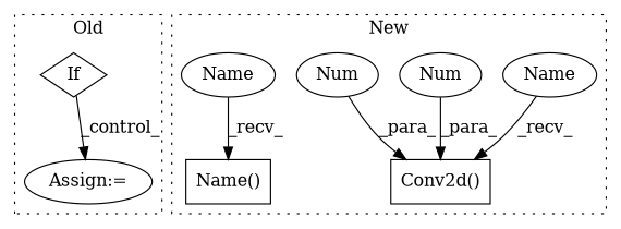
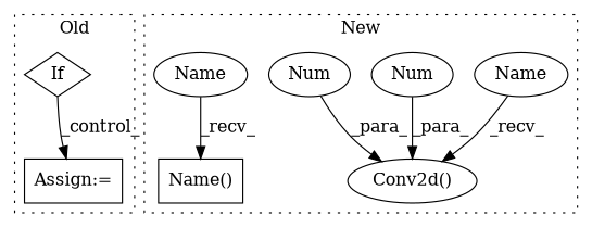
  digraph {
    node [a=75 l=2 s=5864 shape=ellipse]
    n1 [a=96 l=3 label=If s=5628 shape=diamond]
-   n2 [a=68 l=3 label="Assign:=" s=5804]
-   n3 [l="10,49" label="Conv2d()" s="5934,5949" shape=box]
+   n2 [a=68 l=3 label="Assign:=" s=5804 shape=box]
+   n3 [l="10,49" label="Conv2d()" s="5934,5949"]
    n4 [a=76 label=Num s=5947]
    n5 [a=76 l=1 label=Num s=5944]
    n6 [l=13 label="Name()" shape=box]
    n7 [a=87 label=Name]
    n8 [a=87 label=Name s=5934]
    subgraph cluster_1 {
      label=Old
      style=dotted
      n1
      n2
    }
    subgraph cluster_2 {
      label=New
      style=dotted
      n3
      n4
      n5
      n6
      n7
      n8
    }
    n1 -> n2 [label=_control_]
    n4 -> n3 [label=_para_]
    n5 -> n3 [label=_para_]
    n7 -> n6 [label=_recv_]
    n8 -> n3 [label=_recv_]
  }
